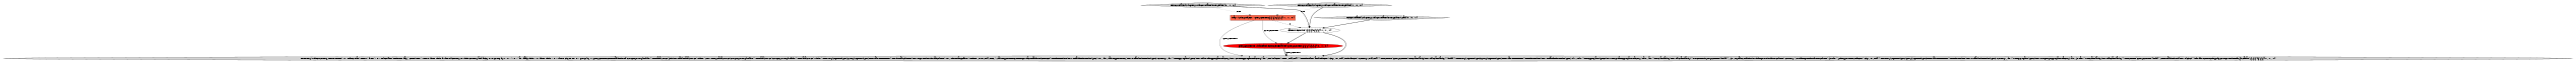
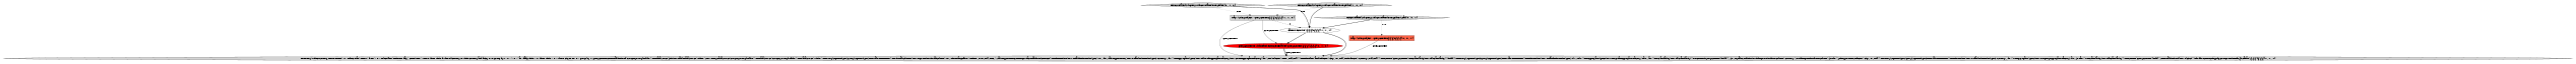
  digraph {
    node [fillcolor=lightgray shape=ellipse style=filled]
    edge [style=bold]
    n1 [fillcolor=red label="queryContext = withLeftDirectAccessEnabled(queryContext)@@@4@@@['0', '1', '0']"]
    n2 [label="testQuery(\"select country, ANY_VALUE(\" + \" select max(\"users\") from (\" + \" select floor(__time to day), count(user) \"users\" from visits f where f.country = visits.country and f.city = 'A' group by 1\" + \" )\" + \" ) as \"dailyVisits\"\" + \"from visits \" + \" where city = 'B'\" + \" group by 1\",queryContext,ImmutableList.of(GroupByQuery.builder().setDataSource(join(new TableDataSource(\"visits\"),new QueryDataSource(GroupByQuery.builder().setDataSource(GroupByQuery.builder().setDataSource(\"visits\").setQuerySegmentSpec(querySegmentSpec(Intervals.ETERNITY)).setVirtualColumns(new ExpressionVirtualColumn(\"v0\",\"timestamp_floor(\"__time\",'P1D',null,'UTC')\",ValueType.LONG,TestExprMacroTable.INSTANCE)).setDimensions(new DefaultDimensionSpec(\"v0\",\"d0\",ValueType.LONG),new DefaultDimensionSpec(\"country\",\"d1\")).setAggregatorSpecs(new FilteredAggregatorFactory(new CountAggregatorFactory(\"a0\"),not(selector(\"user\",null,null)))).setDimFilter(and(selector(\"city\",\"A\",null),not(selector(\"country\",null,null)))).setContext(queryContext).setGranularity(new AllGranularity()).build()).setQuerySegmentSpec(querySegmentSpec(Intervals.ETERNITY)).setDimensions(new DefaultDimensionSpec(\"d1\",\"_d0\")).setAggregatorSpecs(new LongMaxAggregatorFactory(\"_a0\",\"a0\")).setGranularity(new AllGranularity()).setContext(queryContext).build()),\"j0.\",equalsCondition(DruidExpression.fromColumn(\"country\"),DruidExpression.fromColumn(\"j0._d0\")),JoinType.LEFT,selector(\"city\",\"B\",null))).setQuerySegmentSpec(querySegmentSpec(Intervals.ETERNITY)).setDimensions(new DefaultDimensionSpec(\"country\",\"d0\")).setAggregatorSpecs(new LongAnyAggregatorFactory(\"a0\",\"j0._a0\")).setGranularity(new AllGranularity()).setContext(queryContext).build()),ImmutableList.of(new Object((((edu.fdu.CPPDG.tinypdg.pe.ExpressionInfo@92a9ae))@@@4@@@['1', '1', '1']"]
-   n3 [fillcolor=tomato label="Map<String,Object> queryContext@@@2@@@['1', '1', '0']" shape=box]
+   n3 [label="Map<String,Object> queryContext@@@2@@@['1', '1', '0']" shape=box]
    n4 [fillcolor=white label="cannotVectorize()@@@3@@@['1', '1', '1']"]
+   n5 [fillcolor=tomato label="Map<String,Object> queryContext@@@2@@@['0', '0', '1']" shape=box]
    n6 [label="testCorrelatedSubqueryWithCorrelatedQueryFilter['0', '1', '0']" shape=diamond]
    n7 [label="testCorrelatedSubqueryWithCorrelatedQueryFilter['1', '0', '0']" shape=diamond]
    n8 [label="testCorrelatedSubqueryWithCorrelatedQueryFilter_Scan['0', '0', '1']" shape=diamond]
    n1 -> n2 [label=queryContext style=solid]
    n1 -> n2
    n3 -> n1 [label=queryContext style=solid]
    n3 -> n2 [label=queryContext style=solid]
    n3 -> n4 [label=0 style=dashed]
    n4 -> n1
    n4 -> n2
+   n5 -> n2 [label=queryContext style=solid]
    n6 -> n3 [label=true style=dotted]
    n6 -> n4
    n7 -> n3 [label=true style=dotted]
    n7 -> n4
    n8 -> n4
+   n8 -> n5 [label=true style=dotted]
  }
